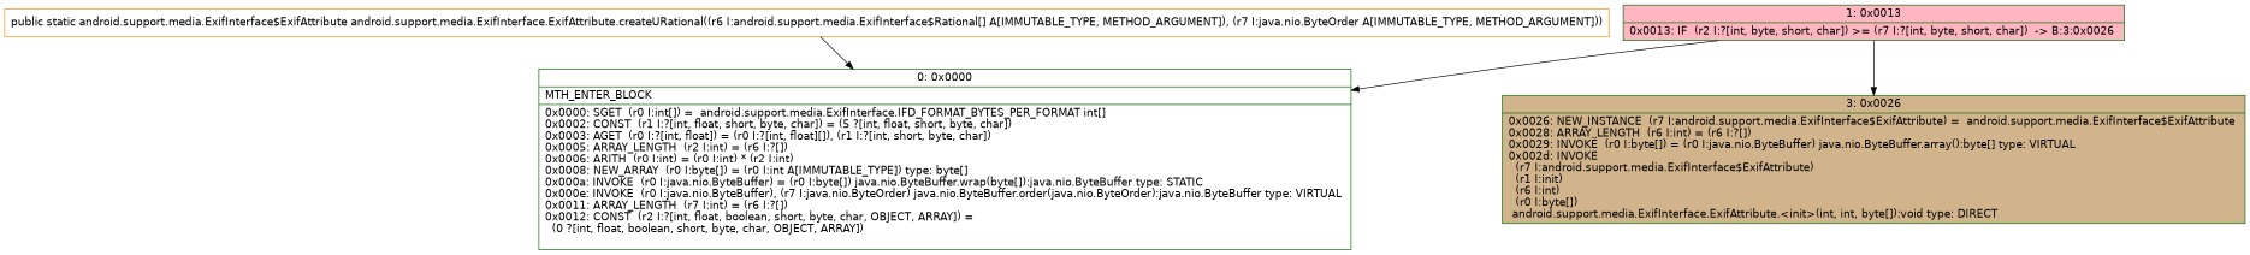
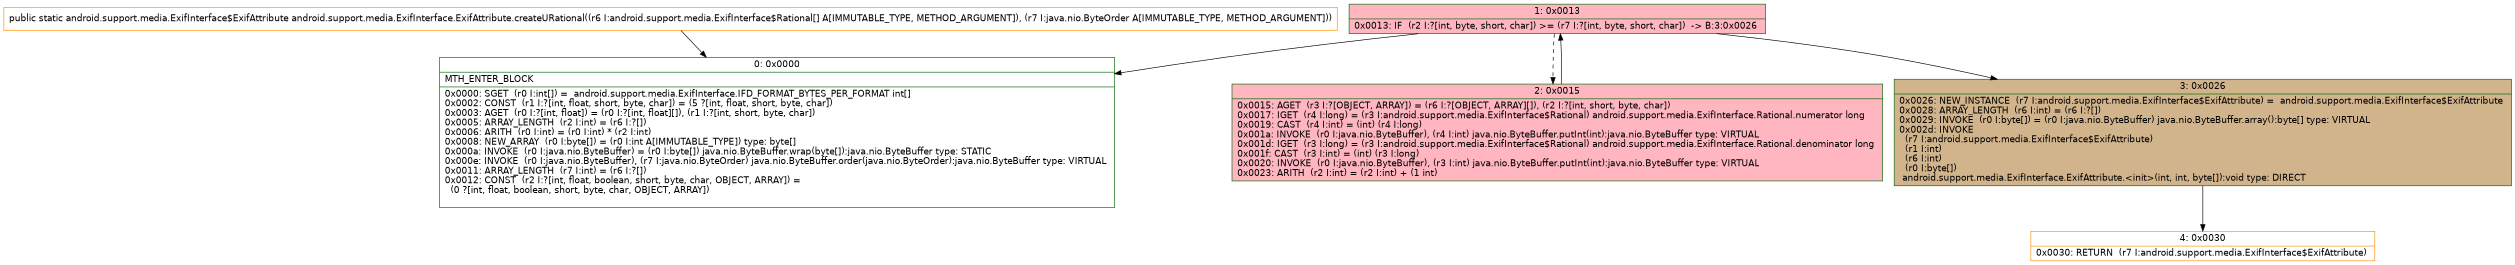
  digraph {
    fontname="DejaVu Sans"
    node [color=darkgreen fillcolor=white fontname="DejaVu Sans" shape=record style=filled]
    edge [fontname="DejaVu Sans"]
    n1 [label="{0\:\ 0x0000|MTH_ENTER_BLOCK\l|0x0000: SGET  (r0 I:int[]) =  android.support.media.ExifInterface.IFD_FORMAT_BYTES_PER_FORMAT int[] \l0x0002: CONST  (r1 I:?[int, float, short, byte, char]) = (5 ?[int, float, short, byte, char]) \l0x0003: AGET  (r0 I:?[int, float]) = (r0 I:?[int, float][]), (r1 I:?[int, short, byte, char]) \l0x0005: ARRAY_LENGTH  (r2 I:int) = (r6 I:?[]) \l0x0006: ARITH  (r0 I:int) = (r0 I:int) * (r2 I:int) \l0x0008: NEW_ARRAY  (r0 I:byte[]) = (r0 I:int A[IMMUTABLE_TYPE]) type: byte[] \l0x000a: INVOKE  (r0 I:java.nio.ByteBuffer) = (r0 I:byte[]) java.nio.ByteBuffer.wrap(byte[]):java.nio.ByteBuffer type: STATIC \l0x000e: INVOKE  (r0 I:java.nio.ByteBuffer), (r7 I:java.nio.ByteOrder) java.nio.ByteBuffer.order(java.nio.ByteOrder):java.nio.ByteBuffer type: VIRTUAL \l0x0011: ARRAY_LENGTH  (r7 I:int) = (r6 I:?[]) \l0x0012: CONST  (r2 I:?[int, float, boolean, short, byte, char, OBJECT, ARRAY]) = \l  (0 ?[int, float, boolean, short, byte, char, OBJECT, ARRAY])\l \l}"]
    n2 [fillcolor=lightpink label="{1\:\ 0x0013|0x0013: IF  (r2 I:?[int, byte, short, char]) \>= (r7 I:?[int, byte, short, char])  \-\> B:3:0x0026 \l}"]
-   n4 [fillcolor=tan label="{3\:\ 0x0026|0x0026: NEW_INSTANCE  (r7 I:android.support.media.ExifInterface$ExifAttribute) =  android.support.media.ExifInterface$ExifAttribute \l0x0028: ARRAY_LENGTH  (r6 I:int) = (r6 I:?[]) \l0x0029: INVOKE  (r0 I:byte[]) = (r0 I:java.nio.ByteBuffer) java.nio.ByteBuffer.array():byte[] type: VIRTUAL \l0x002d: INVOKE  \l  (r7 I:android.support.media.ExifInterface$ExifAttribute)\l  (r1 I:init)\l  (r6 I:int)\l  (r0 I:byte[])\l android.support.media.ExifInterface.ExifAttribute.\<init\>(int, int, byte[]):void type: DIRECT \l}"]
+   n3 [fillcolor=lightpink label="{2\:\ 0x0015|0x0015: AGET  (r3 I:?[OBJECT, ARRAY]) = (r6 I:?[OBJECT, ARRAY][]), (r2 I:?[int, short, byte, char]) \l0x0017: IGET  (r4 I:long) = (r3 I:android.support.media.ExifInterface$Rational) android.support.media.ExifInterface.Rational.numerator long \l0x0019: CAST  (r4 I:int) = (int) (r4 I:long) \l0x001a: INVOKE  (r0 I:java.nio.ByteBuffer), (r4 I:int) java.nio.ByteBuffer.putInt(int):java.nio.ByteBuffer type: VIRTUAL \l0x001d: IGET  (r3 I:long) = (r3 I:android.support.media.ExifInterface$Rational) android.support.media.ExifInterface.Rational.denominator long \l0x001f: CAST  (r3 I:int) = (int) (r3 I:long) \l0x0020: INVOKE  (r0 I:java.nio.ByteBuffer), (r3 I:int) java.nio.ByteBuffer.putInt(int):java.nio.ByteBuffer type: VIRTUAL \l0x0023: ARITH  (r2 I:int) = (r2 I:int) + (1 int) \l}"]
+   n4 [fillcolor=tan label="{3\:\ 0x0026|0x0026: NEW_INSTANCE  (r7 I:android.support.media.ExifInterface$ExifAttribute) =  android.support.media.ExifInterface$ExifAttribute \l0x0028: ARRAY_LENGTH  (r6 I:int) = (r6 I:?[]) \l0x0029: INVOKE  (r0 I:byte[]) = (r0 I:java.nio.ByteBuffer) java.nio.ByteBuffer.array():byte[] type: VIRTUAL \l0x002d: INVOKE  \l  (r7 I:android.support.media.ExifInterface$ExifAttribute)\l  (r1 I:int)\l  (r6 I:int)\l  (r0 I:byte[])\l android.support.media.ExifInterface.ExifAttribute.\<init\>(int, int, byte[]):void type: DIRECT \l}"]
+   n5 [color=darkorange label="{4\:\ 0x0030|0x0030: RETURN  (r7 I:android.support.media.ExifInterface$ExifAttribute) \l}"]
    n6 [color=darkorange label="{public static android.support.media.ExifInterface$ExifAttribute android.support.media.ExifInterface.ExifAttribute.createURational((r6 I:android.support.media.ExifInterface$Rational[] A[IMMUTABLE_TYPE, METHOD_ARGUMENT]), (r7 I:java.nio.ByteOrder A[IMMUTABLE_TYPE, METHOD_ARGUMENT])) }"]
    n2 -> n1
+   n2 -> n3 [style=dashed]
    n2 -> n4
+   n3 -> n2
+   n4 -> n5
    n6 -> n1
  }
